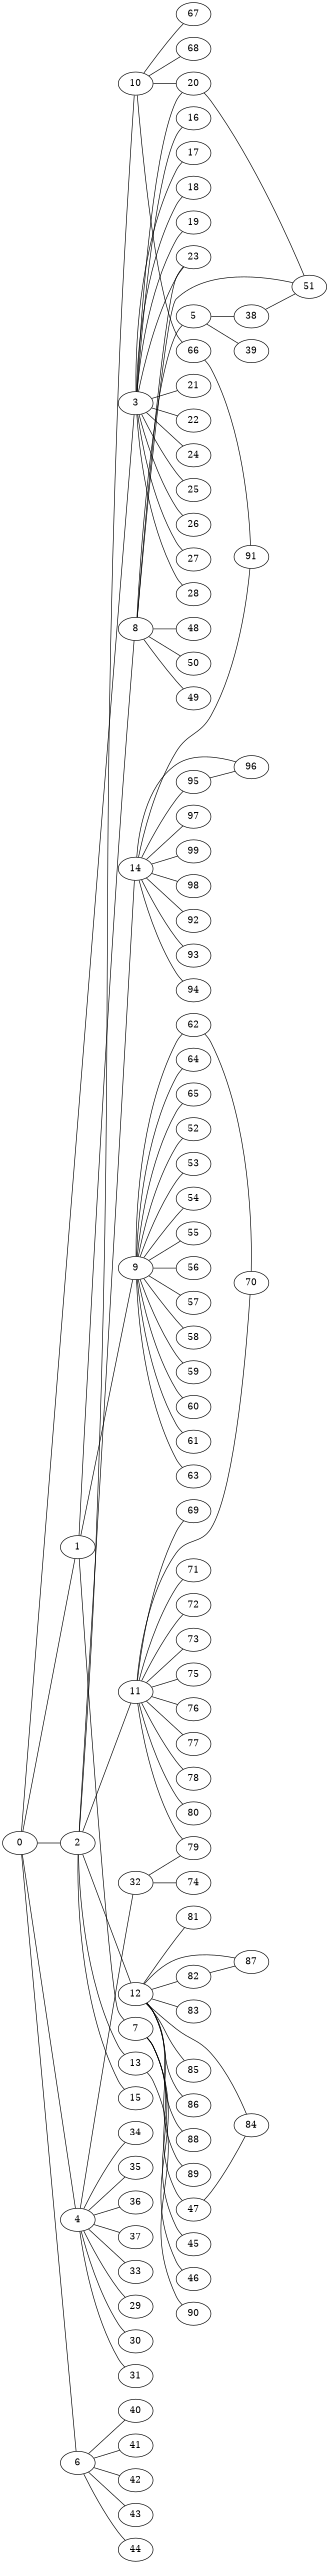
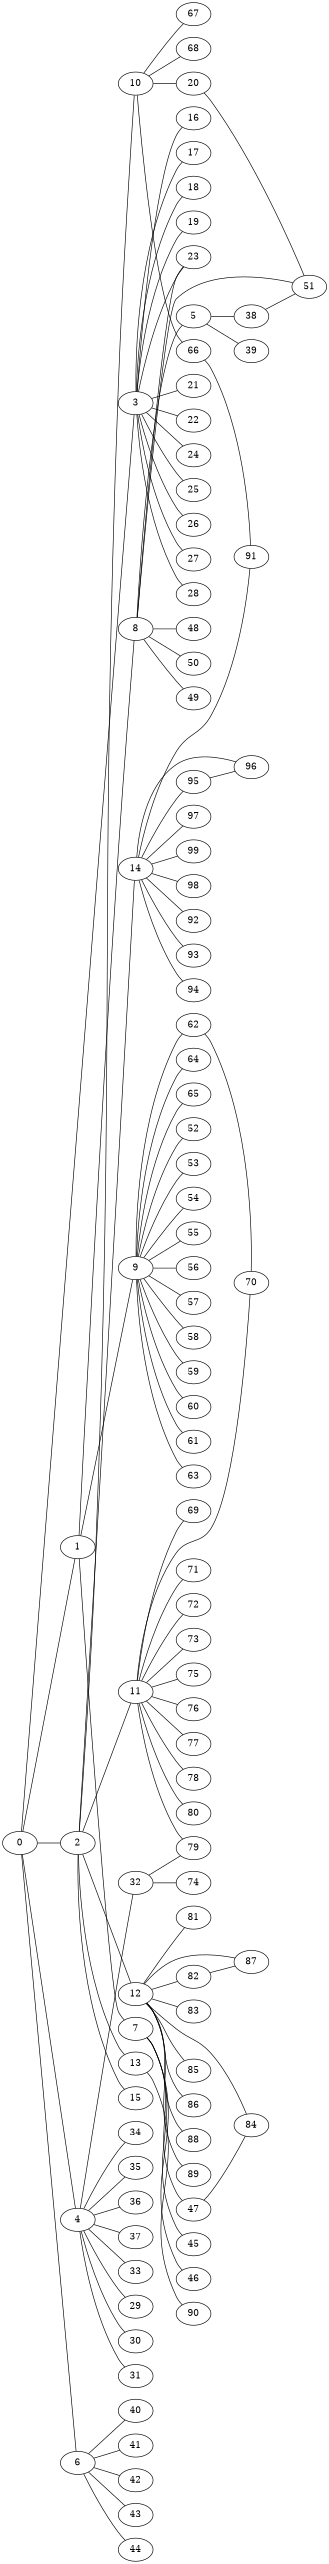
  graph {
    rankdir=LR
    0
    1
    2
    3
    4
    6
    8
    9
    7
    10
    11
    12
    13
    14
    15
    16
    17
    18
    19
    20
    21
    22
    23
    24
    25
    26
    27
    28
    32
    34
    35
    36
    37
    33
    29
    30
    31
    5
    38
    39
    40
    41
    42
    43
    44
    48
    50
    51
    49
    64
    65
    52
    53
    54
    55
    56
    57
    58
    59
    60
    61
    62
    63
    45
    46
    47
    67
    68
    66
    69
    70
    71
    72
    73
    75
    76
    77
    78
    79
    80
    81
    82
    83
    84
    85
    86
    87
    88
    89
    90
    96
    97
    99
    98
    91
    92
    93
    94
    95
    74
    0 -- 1
    0 -- 2
    0 -- 3
    0 -- 4
    0 -- 6
    1 -- 8
    1 -- 9
    1 -- 7
    2 -- 10
    2 -- 11
    2 -- 12
    2 -- 13
    2 -- 14
    2 -- 15
    3 -- 16
    3 -- 17
    3 -- 18
    3 -- 19
-   3 -- 20
    3 -- 21
    3 -- 22
    3 -- 23
    3 -- 24
    3 -- 25
    3 -- 26
    3 -- 27
    3 -- 28
    4 -- 32
    4 -- 34
    4 -- 35
    4 -- 36
    4 -- 37
    4 -- 33
    4 -- 29
    4 -- 30
    4 -- 31
    6 -- 40
    6 -- 41
    6 -- 42
    6 -- 43
    6 -- 44
    8 -- 23
    8 -- 5
    8 -- 48
    8 -- 50
    8 -- 51
    8 -- 49
    9 -- 64
    9 -- 65
    9 -- 52
    9 -- 53
    9 -- 54
    9 -- 55
    9 -- 56
    9 -- 57
    9 -- 58
    9 -- 59
    9 -- 60
    9 -- 61
    9 -- 62
    9 -- 63
    7 -- 45
    7 -- 46
    7 -- 47
    10 -- 20
    10 -- 67
    10 -- 68
    10 -- 66
    11 -- 69
    11 -- 70
    11 -- 71
    11 -- 72
    11 -- 73
    11 -- 75
    11 -- 76
    11 -- 77
    11 -- 78
    11 -- 79
    11 -- 80
    12 -- 81
    12 -- 82
    12 -- 83
    12 -- 84
    12 -- 85
    12 -- 86
    12 -- 87
    12 -- 88
    12 -- 89
    13 -- 90
    14 -- 96
    14 -- 97
    14 -- 99
    14 -- 98
    14 -- 91
    14 -- 92
    14 -- 93
    14 -- 94
    14 -- 95
    20 -- 51
    32 -- 79
    32 -- 74
    5 -- 38
    5 -- 39
    38 -- 51
    62 -- 70
    47 -- 84
    66 -- 91
    82 -- 87
    95 -- 96
  }
